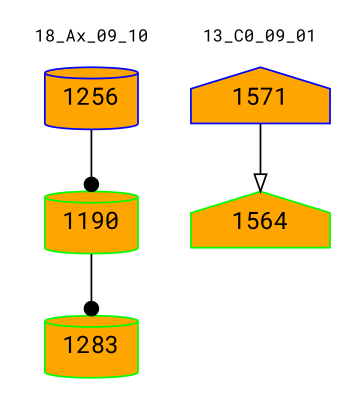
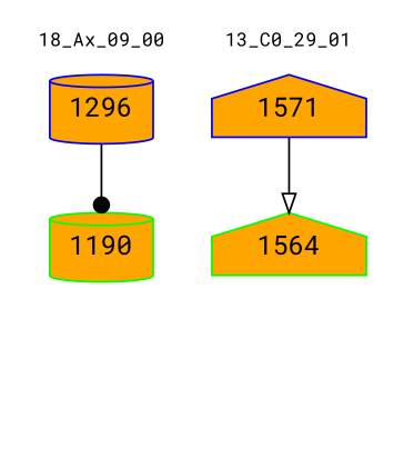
  digraph {
    fontname="Roboto Mono"
    node [color=green fillcolor=orange fontname="Roboto Mono" shape=cylinder style=filled]
    edge [arrowhead=dot color=black fontname="Roboto Mono"]
-   n1 [color=blue label=1256]
+   n1 [color=blue label=1296]
    n2 [label=1190]
-   n3 [label=1283]
    n4 [color=blue label=1571 shape=house]
    n5 [label=1564 shape=house]
    subgraph cluster_1 {
      color=white
      fontsize=10
-     label="18_Ax_09_10"
+     label="18_Ax_09_00"
      n1
      n2
-     n3
    }
    subgraph cluster_2 {
      color=white
      fontsize=10
-     label="13_C0_09_01"
+     label="13_C0_29_01"
      n4
      n5
    }
    n1 -> n2
-   n2 -> n3
    n4 -> n5 [arrowhead=onormal]
  }
